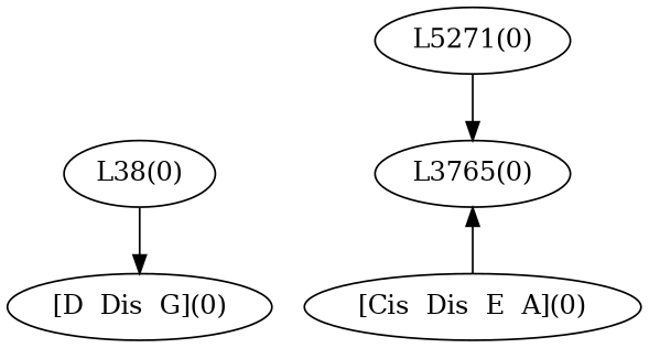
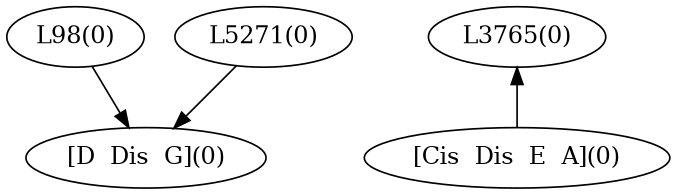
  digraph {
-   "L38(0)"
+   "L38(0)" [label="L98(0)"]
    "L3765(0)"
    "L5271(0)"
    "[D  Dis  G](0)"
    "[Cis  Dis  E  A](0)"
    subgraph sub_1 {
      rank=same
      "L38(0)"
      "L3765(0)"
    }
    subgraph sub_2 {
      rank=min
      "L5271(0)"
    }
    subgraph sub_3 {
      rank=max
      "[D  Dis  G](0)"
      "[Cis  Dis  E  A](0)"
    }
    "L38(0)" -> "[D  Dis  G](0)"
-   "L5271(0)" -> "L3765(0)"
+   "L5271(0)" -> "[D  Dis  G](0)"
    "[Cis  Dis  E  A](0)" -> "L3765(0)"
  }
